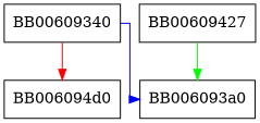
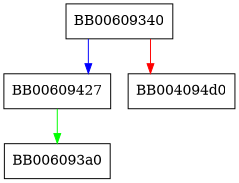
  digraph {
    splines=ortho
    node [shape=box]
    BB00609340
    BB00609427
-   BB006094d0
+   BB006094d0 [label=BB004094d0]
    BB006093a0
-   BB00609340 -> BB006093a0 [color=blue]
+   BB00609340 -> BB00609427 [color=blue]
    BB00609340 -> BB006094d0 [color=red]
    BB00609427 -> BB006093a0 [color=green]
  }
